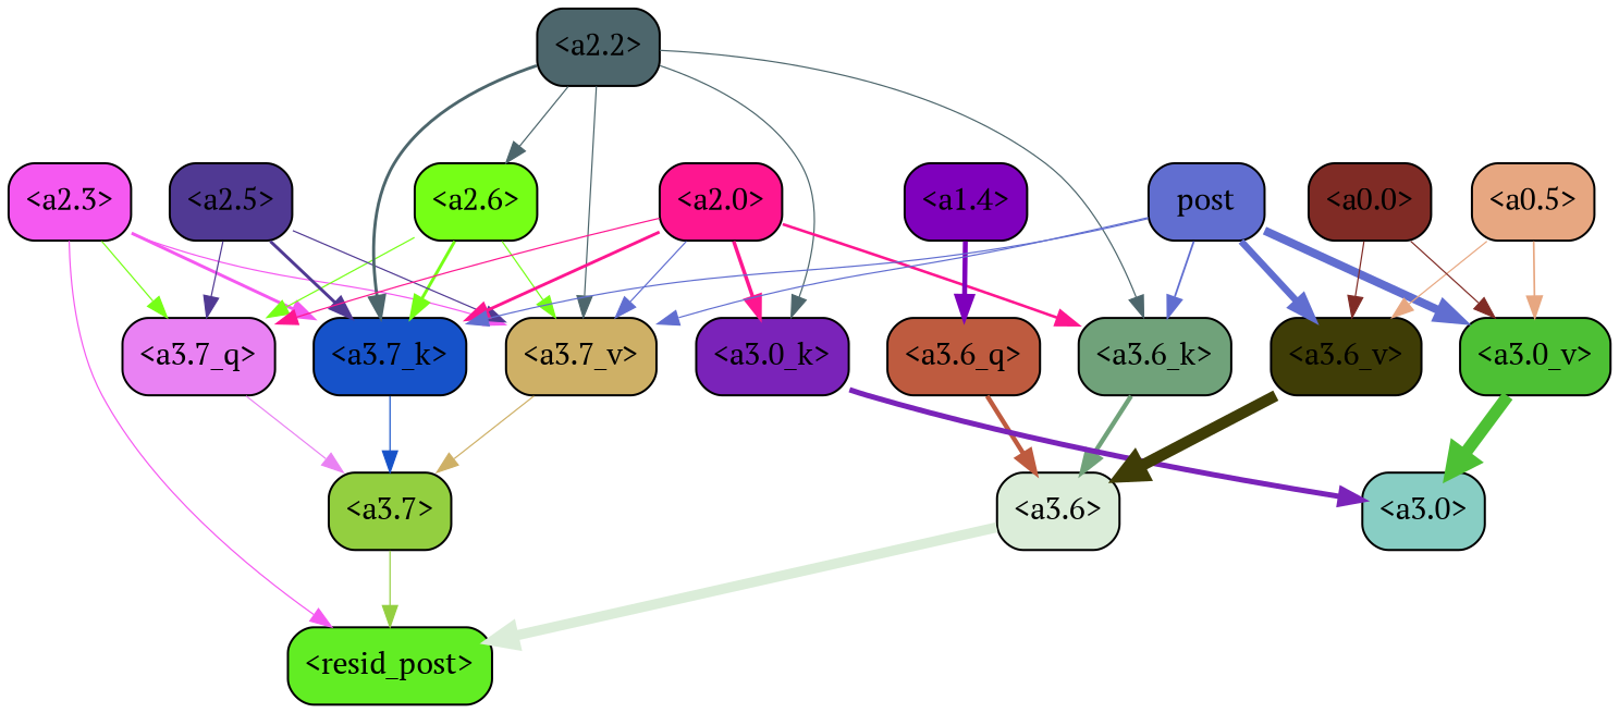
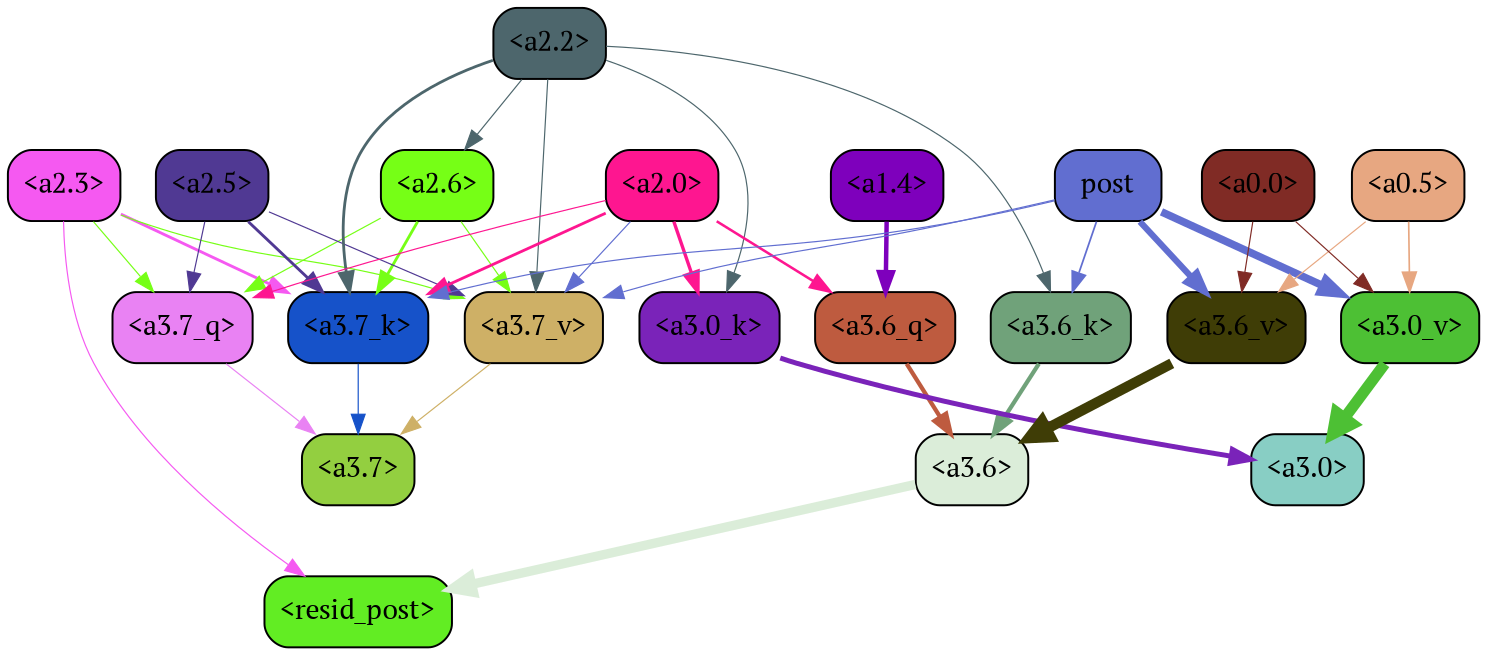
  strict digraph {
    fontname="PT Serif"
    splines=true
    node [color=black fontname="PT Serif" shape=box style="filled, rounded"]
    edge [color="#616ed0" fontname="PT Serif" penwidth=0.6]
    "<a3.7>" [fillcolor="#93cf40"]
    "<resid_post>" [fillcolor="#62ed23"]
    "<a3.6>" [fillcolor="#dbedd9"]
    "<a3.0>" [fillcolor="#88cec4"]
    "<a2.3>" [fillcolor="#f559f1"]
    "<a3.7_q>" [fillcolor="#e982f3"]
    "<a3.7_k>" [fillcolor="#1652c9"]
    "<a3.7_v>" [fillcolor="#ceb066"]
    "<a3.6_q>" [fillcolor="#be5b3f"]
    "<a3.6_k>" [fillcolor="#70a27a"]
    "<a3.0_k>" [fillcolor="#7a23b9"]
    "<a3.6_v>" [fillcolor="#3f3d06"]
    "<a3.0_v>" [fillcolor="#4dc034"]
    "<a2.6>" [fillcolor="#76ff16"]
    "<a2.5>" [fillcolor="#503993"]
    "<a2.2>" [fillcolor="#4d666c"]
    "<a2.0>" [fillcolor="#fe1690"]
    "<a1.4>" [fillcolor="#7e00bc"]
    n19 [fillcolor="#616ed0" label=post]
    "<a0.5>" [fillcolor="#e7a781"]
    "<a0.0>" [fillcolor="#802b25"]
-   "<a3.7>" -> "<resid_post>" [color="#93cf40"]
    "<a3.6>" -> "<resid_post>" [color="#dbedd9" penwidth=4.746312499046326]
    "<a2.3>" -> "<resid_post>" [color="#f559f1"]
    "<a2.3>" -> "<a3.7_q>" [color="#76ff16"]
    "<a2.3>" -> "<a3.7_k>" [color="#f559f1" penwidth=1.467104621231556]
-   "<a2.3>" -> "<a3.7_v>" [color="#f559f1"]
+   "<a2.3>" -> "<a3.7_v>" [color="#76ff16"]
    "<a3.7_q>" -> "<a3.7>" [color="#e982f3"]
    "<a3.7_k>" -> "<a3.7>" [color="#1652c9"]
    "<a3.7_v>" -> "<a3.7>" [color="#ceb066"]
    "<a3.6_q>" -> "<a3.6>" [color="#be5b3f" penwidth=2.160832464694977]
    "<a3.6_k>" -> "<a3.6>" [color="#70a27a" penwidth=2.13908451795578]
    "<a3.0_k>" -> "<a3.0>" [color="#7a23b9" penwidth=2.520303964614868]
    "<a3.6_v>" -> "<a3.6>" [color="#3f3d06" penwidth=5.297133803367615]
    "<a3.0_v>" -> "<a3.0>" [color="#4dc034" penwidth=5.680712580680847]
    "<a2.6>" -> "<a3.7_q>" [color="#76ff16"]
    "<a2.6>" -> "<a3.7_k>" [color="#76ff16" penwidth=1.4453159049153328]
    "<a2.6>" -> "<a3.7_v>" [color="#76ff16"]
    "<a2.5>" -> "<a3.7_q>" [color="#503993"]
    "<a2.5>" -> "<a3.7_k>" [color="#503993" penwidth=1.4526091292500496]
    "<a2.5>" -> "<a3.7_v>" [color="#503993"]
    "<a2.2>" -> "<a3.7_k>" [color="#4d666c" penwidth=1.4310357049107552]
    "<a2.2>" -> "<a3.7_v>" [color="#4d666c"]
    "<a2.2>" -> "<a3.6_k>" [color="#4d666c"]
    "<a2.2>" -> "<a3.0_k>" [color="#4d666c"]
    "<a2.2>" -> "<a2.6>" [color="#4d666c"]
    "<a2.0>" -> "<a3.7_q>" [color="#fe1690"]
    "<a2.0>" -> "<a3.7_k>" [color="#fe1690" penwidth=1.4314699843525887]
    "<a2.0>" -> "<a3.7_v>"
-   "<a2.0>" -> "<a3.6_k>" [color="#fe1690" penwidth=1.2950235605239868]
+   "<a2.0>" -> "<a3.6_q>" [color="#fe1690" penwidth=1.2950235605239868]
    "<a2.0>" -> "<a3.0_k>" [color="#fe1690" penwidth=1.712992787361145]
    "<a1.4>" -> "<a3.6_q>" [color="#7e00bc" penwidth=2.2719132900238037]
    n19 -> "<a3.7_k>"
    n19 -> "<a3.7_v>"
    n19 -> "<a3.6_k>" [penwidth=0.891706109046936]
    n19 -> "<a3.6_v>" [penwidth=3.1766927242279053]
    n19 -> "<a3.0_v>" [penwidth=3.9005755856633186]
    "<a0.5>" -> "<a3.6_v>" [color="#e7a781"]
    "<a0.5>" -> "<a3.0_v>" [color="#e7a781" penwidth=0.8493617177009583]
    "<a0.0>" -> "<a3.6_v>" [color="#802b25"]
    "<a0.0>" -> "<a3.0_v>" [color="#802b25"]
  }
